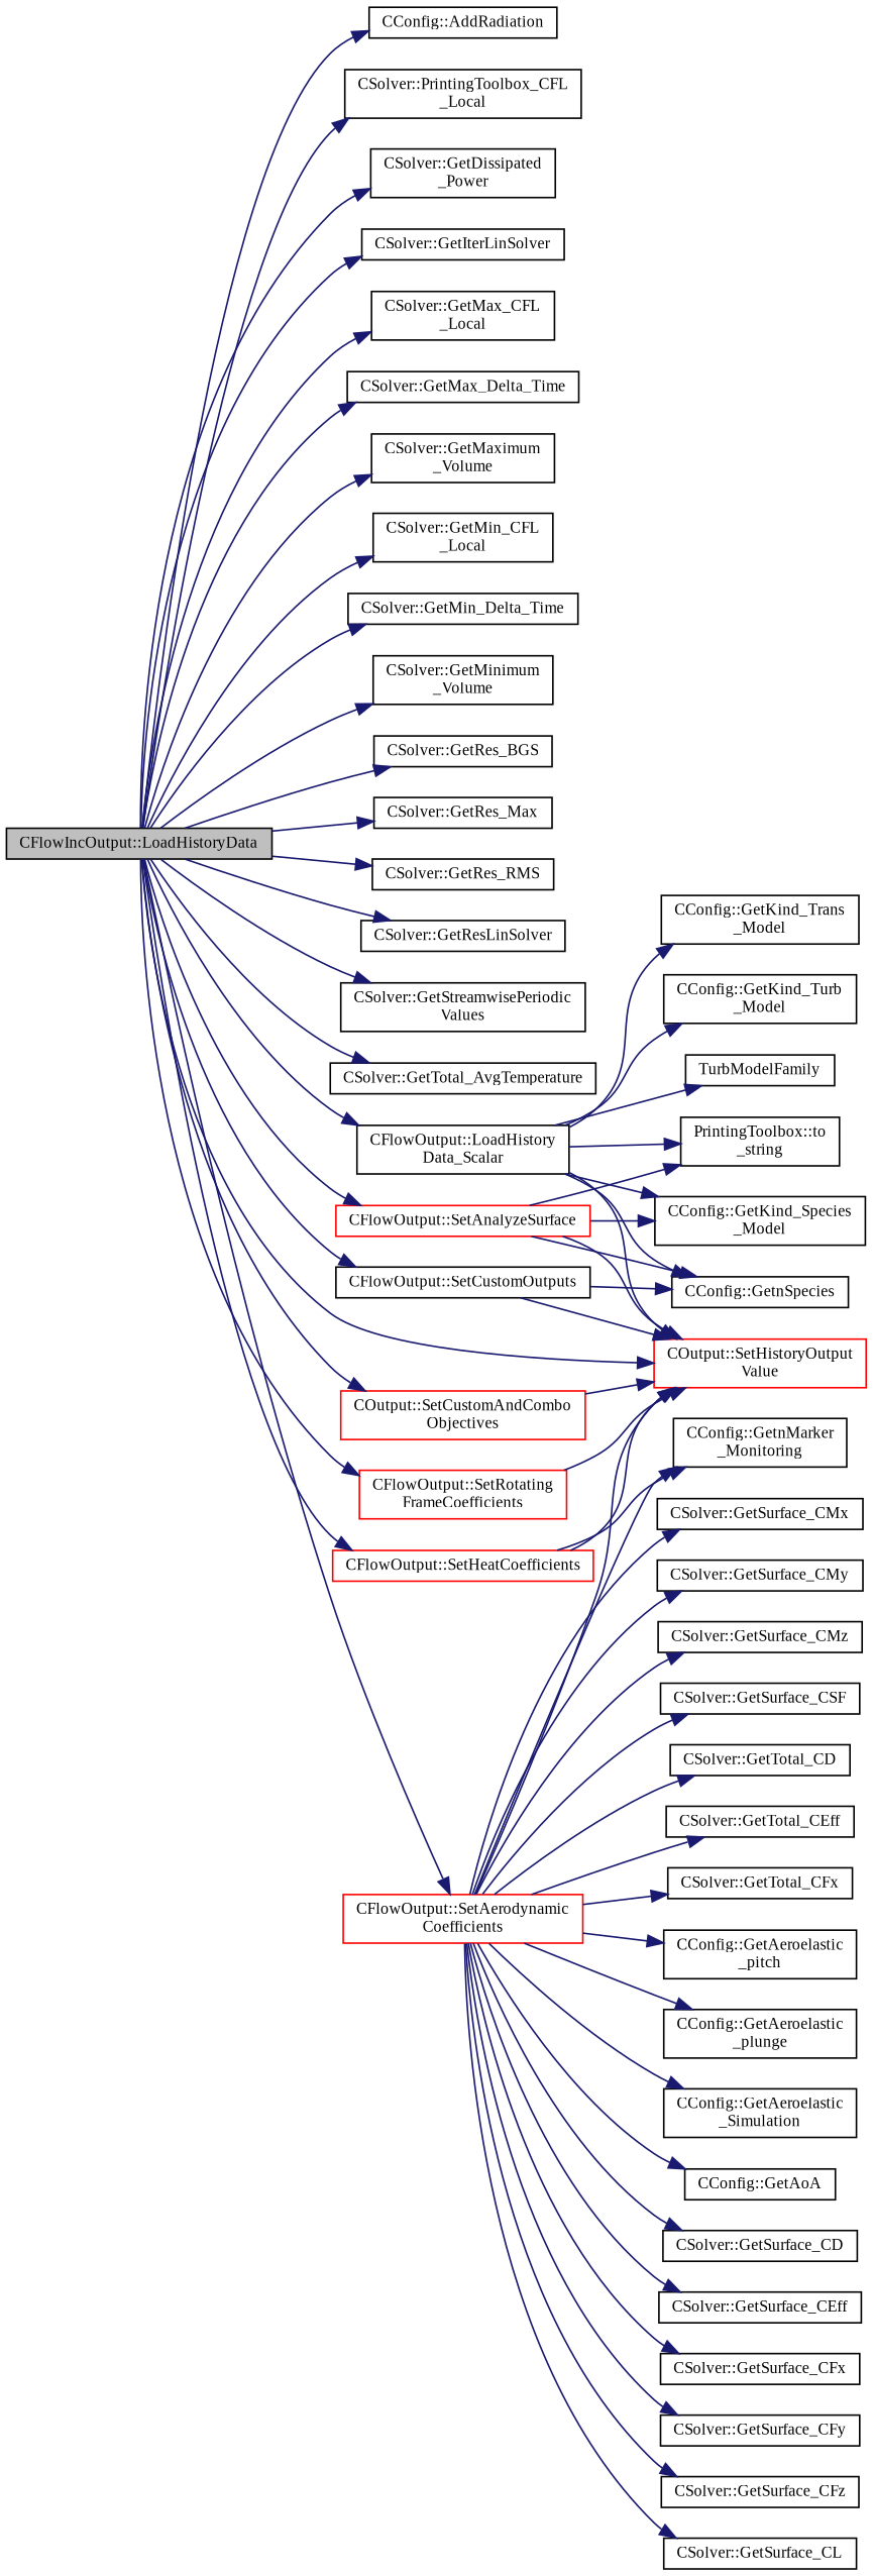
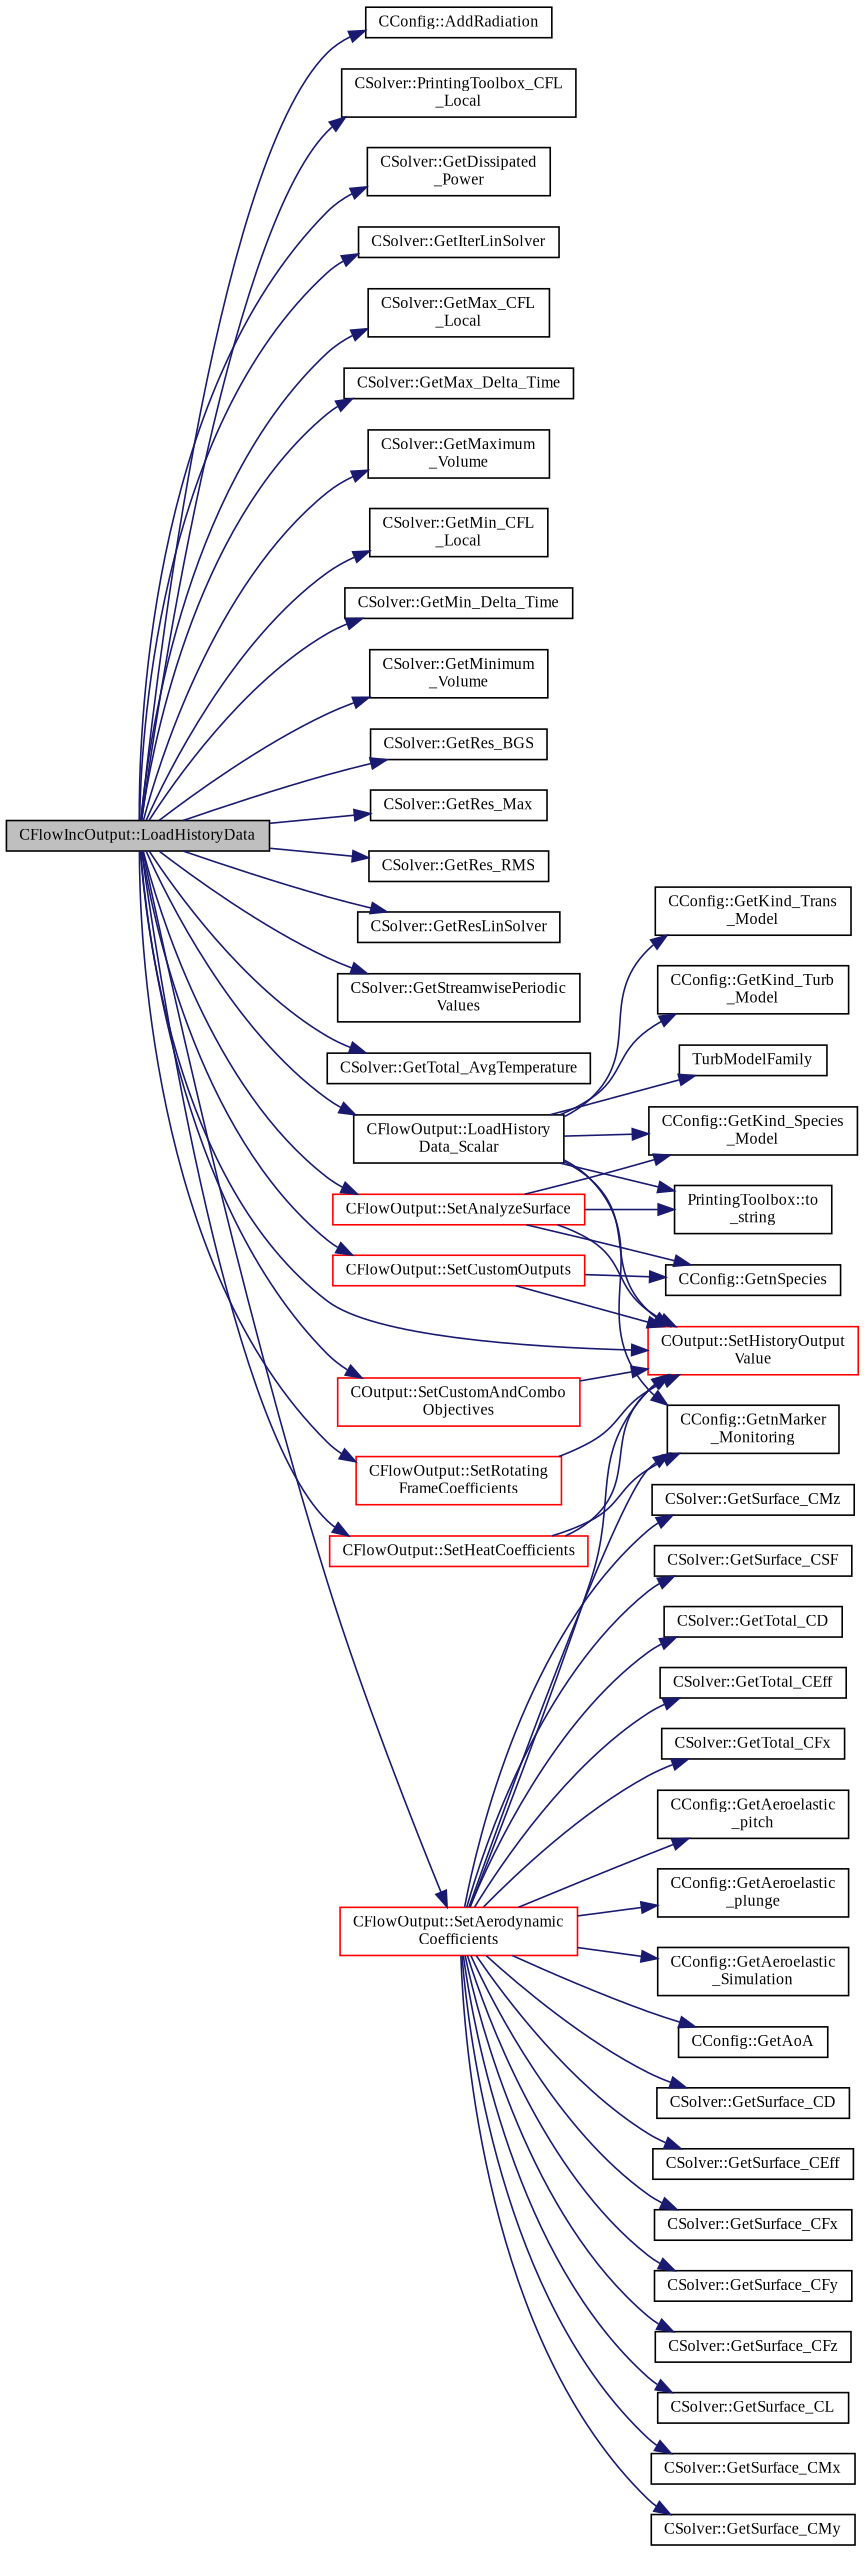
  digraph {
    fontname="Liberation Serif"
    rankdir=LR
    node [color=black fillcolor=white fontname="Liberation Serif" fontsize=10 shape=record style=filled]
    edge [color=midnightblue fontname="Liberation Serif" fontsize=10 labelfontname=Helvetica labelfontsize=10 style=solid]
    n1 [fillcolor=grey75 fontcolor=black height=0.2 label="CFlowIncOutput::LoadHistoryData" width=0.4]
    n2 [height=0.2 label="CConfig::AddRadiation" width=0.4]
    n3 [height=0.2 label="CSolver::PrintingToolbox_CFL\l_Local" width=0.4]
    n4 [height=0.2 label="CSolver::GetDissipated\l_Power" width=0.4]
    n5 [height=0.2 label="CSolver::GetIterLinSolver" width=0.4]
    n6 [height=0.2 label="CSolver::GetMax_CFL\l_Local" width=0.4]
    n7 [height=0.2 label="CSolver::GetMax_Delta_Time" width=0.4]
    n8 [height=0.2 label="CSolver::GetMaximum\l_Volume" width=0.4]
    n9 [height=0.2 label="CSolver::GetMin_CFL\l_Local" width=0.4]
    n10 [height=0.2 label="CSolver::GetMin_Delta_Time" width=0.4]
    n11 [height=0.2 label="CSolver::GetMinimum\l_Volume" width=0.4]
    n12 [height=0.2 label="CSolver::GetRes_BGS" width=0.4]
    n13 [height=0.2 label="CSolver::GetRes_Max" width=0.4]
    n14 [height=0.2 label="CSolver::GetRes_RMS" width=0.4]
    n15 [height=0.2 label="CSolver::GetResLinSolver" width=0.4]
    n16 [height=0.2 label="CSolver::GetStreamwisePeriodic\lValues" width=0.4]
    n17 [height=0.2 label="CSolver::GetTotal_AvgTemperature" width=0.4]
    n18 [height=0.2 label="CFlowOutput::LoadHistory\lData_Scalar" width=0.4]
    n19 [color=red height=0.2 label="COutput::SetHistoryOutput\lValue" width=0.4]
    n20 [color=red height=0.2 label="CFlowOutput::SetAerodynamic\lCoefficients" width=0.4]
    n21 [color=red height=0.2 label="CFlowOutput::SetAnalyzeSurface" width=0.4]
    n22 [color=red height=0.2 label="COutput::SetCustomAndCombo\lObjectives" width=0.4]
-   n23 [height=0.2 label="CFlowOutput::SetCustomOutputs" width=0.4]
+   n23 [color=red height=0.2 label="CFlowOutput::SetCustomOutputs" width=0.4]
    n24 [color=red height=0.2 label="CFlowOutput::SetHeatCoefficients" width=0.4]
    n25 [color=red height=0.2 label="CFlowOutput::SetRotating\lFrameCoefficients" width=0.4]
    n26 [height=0.2 label="CConfig::GetKind_Species\l_Model" width=0.4]
    n27 [height=0.2 label="CConfig::GetKind_Trans\l_Model" width=0.4]
    n28 [height=0.2 label="CConfig::GetKind_Turb\l_Model" width=0.4]
    n29 [height=0.2 label="CConfig::GetnSpecies" width=0.4]
    n30 [height=0.2 label="PrintingToolbox::to\l_string" width=0.4]
    n31 [height=0.2 label=TurbModelFamily width=0.4]
    n32 [height=0.2 label="CConfig::GetAeroelastic\l_pitch" width=0.4]
    n33 [height=0.2 label="CConfig::GetAeroelastic\l_plunge" width=0.4]
    n34 [height=0.2 label="CConfig::GetAeroelastic\l_Simulation" width=0.4]
    n35 [height=0.2 label="CConfig::GetAoA" width=0.4]
    n36 [height=0.2 label="CConfig::GetnMarker\l_Monitoring" width=0.4]
    n37 [height=0.2 label="CSolver::GetSurface_CD" width=0.4]
    n38 [height=0.2 label="CSolver::GetSurface_CEff" width=0.4]
    n39 [height=0.2 label="CSolver::GetSurface_CFx" width=0.4]
    n40 [height=0.2 label="CSolver::GetSurface_CFy" width=0.4]
    n41 [height=0.2 label="CSolver::GetSurface_CFz" width=0.4]
    n42 [height=0.2 label="CSolver::GetSurface_CL" width=0.4]
    n43 [height=0.2 label="CSolver::GetSurface_CMx" width=0.4]
    n44 [height=0.2 label="CSolver::GetSurface_CMy" width=0.4]
    n45 [height=0.2 label="CSolver::GetSurface_CMz" width=0.4]
    n46 [height=0.2 label="CSolver::GetSurface_CSF" width=0.4]
    n47 [height=0.2 label="CSolver::GetTotal_CD" width=0.4]
    n48 [height=0.2 label="CSolver::GetTotal_CEff" width=0.4]
    n49 [height=0.2 label="CSolver::GetTotal_CFx" width=0.4]
    n1 -> n2
    n1 -> n3
    n1 -> n4
    n1 -> n5
    n1 -> n6
    n1 -> n7
    n1 -> n8
    n1 -> n9
    n1 -> n10
    n1 -> n11
    n1 -> n12
    n1 -> n13
    n1 -> n14
    n1 -> n15
    n1 -> n16
    n1 -> n17
    n1 -> n18
    n1 -> n19
    n1 -> n20
    n1 -> n21
    n1 -> n22
    n1 -> n23
    n1 -> n24
    n1 -> n25
    n18 -> n19
    n18 -> n26
    n18 -> n27
    n18 -> n28
-   n18 -> n29
+   n18 -> n36
    n18 -> n30
    n18 -> n31
    n20 -> n19
    n20 -> n32
    n20 -> n33
    n20 -> n34
    n20 -> n35
    n20 -> n36
    n20 -> n37
    n20 -> n38
    n20 -> n39
    n20 -> n40
    n20 -> n41
    n20 -> n42
    n20 -> n43
    n20 -> n44
    n20 -> n45
    n20 -> n46
    n20 -> n47
    n20 -> n48
    n20 -> n49
    n21 -> n19
    n21 -> n26
    n21 -> n29
    n21 -> n30
    n22 -> n19
    n23 -> n19
    n23 -> n29
    n24 -> n19
    n24 -> n36
    n25 -> n19
  }
